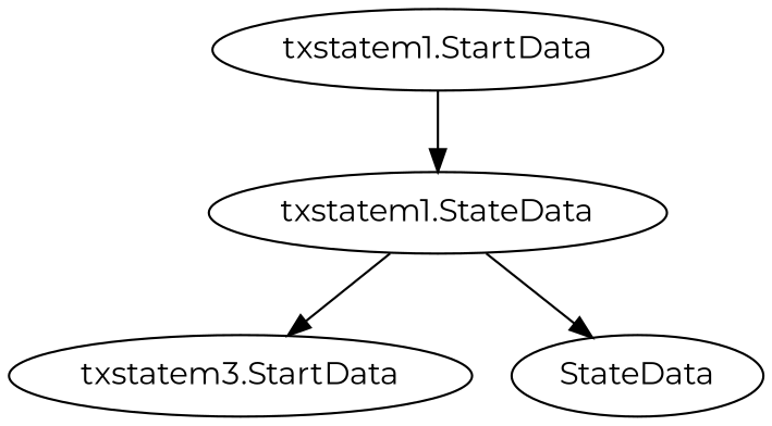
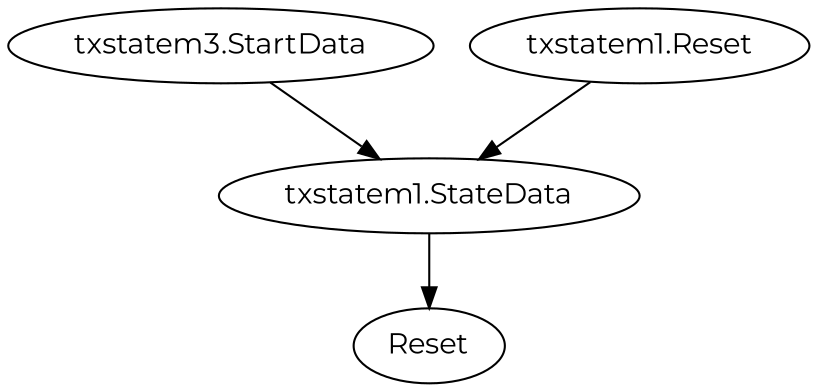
  strict digraph {
    fontname=Montserrat
    node [complexity=0 fontname=Montserrat rank=0.0]
    edge [fontname=Montserrat]
    n1 [complexity=2 importance=0.0172393023022 label="txstatem3.StartData" rank=0.00861965115109]
    "txstatem1.StateData" [importance=0.00763344863929]
-   StateData [importance=0.00320127172152]
-   "txstatem1.Reset" [complexity=1 importance=0.132636817712 rank=0.132636817712 label="txstatem1.StartData"]
-   "txstatem1.StateData" -> n1
+   StateData [importance=0.00320127172152 label=Reset]
+   "txstatem1.Reset" [complexity=1 importance=0.132636817712 rank=0.132636817712]
+   n1 -> "txstatem1.StateData"
    "txstatem1.StateData" -> StateData
    "txstatem1.Reset" -> "txstatem1.StateData"
  }
